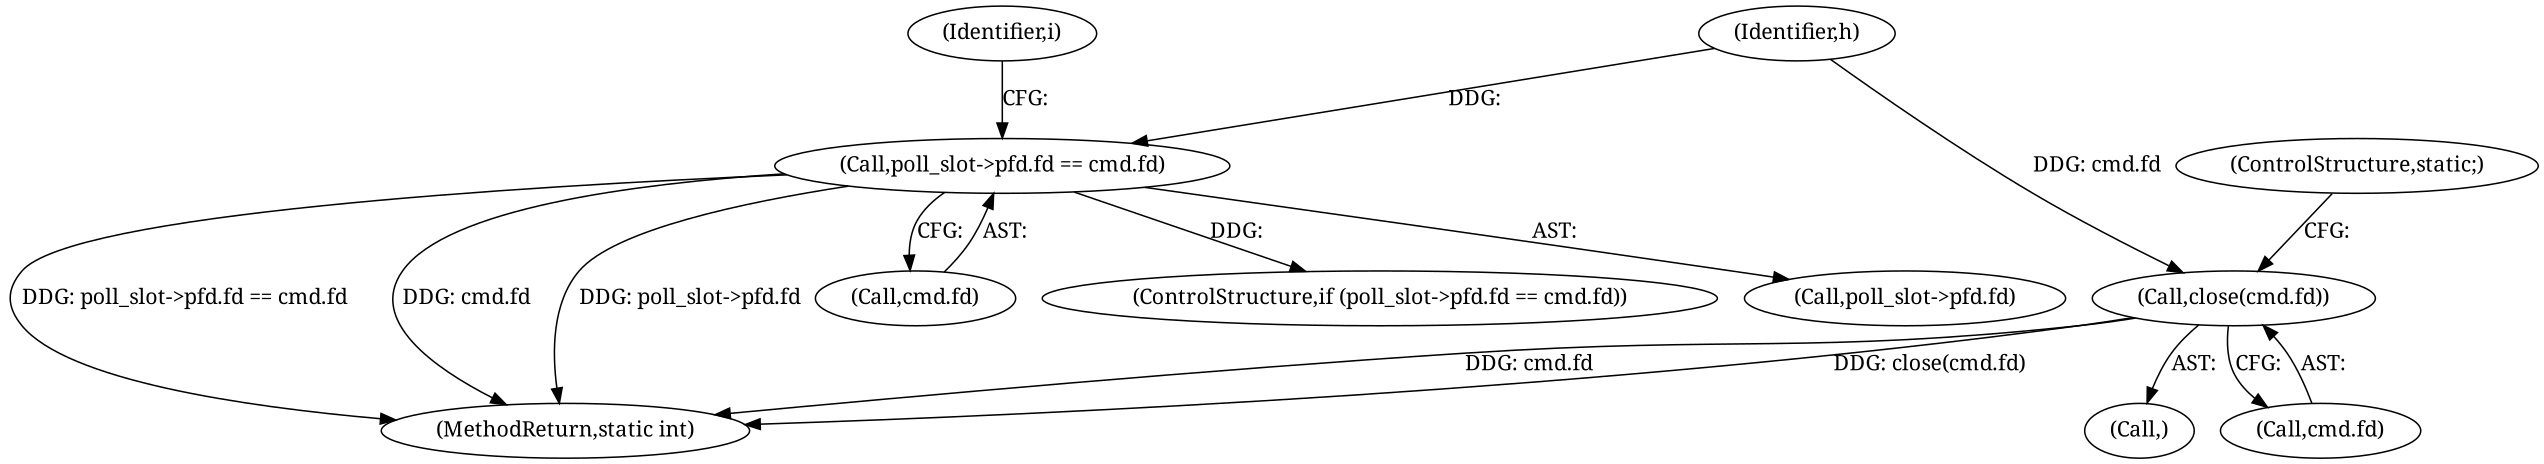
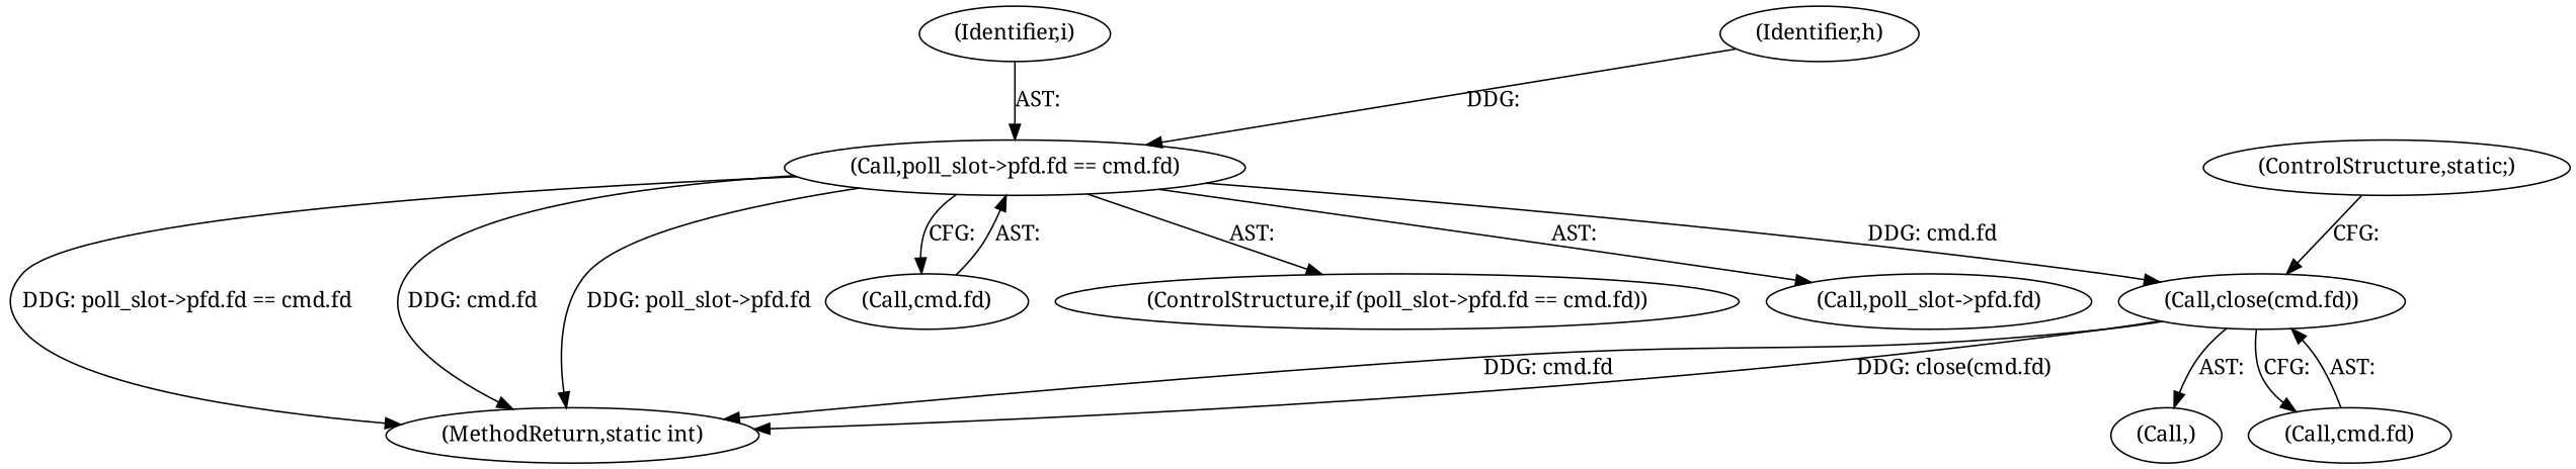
  digraph {
    fontname="Noto Serif"
    node [fontname="Noto Serif"]
    edge [fontname="Noto Serif"]
    n1 [label="(Call,close(cmd.fd))"]
    n2 [label="(MethodReturn,static int)"]
    n3 [label="(Call,)"]
    n4 [label="(Call,cmd.fd)"]
    n5 [label="(Call,poll_slot->pfd.fd == cmd.fd)"]
    n6 [label="(Call,cmd.fd)"]
    n7 [label="(ControlStructure,if (poll_slot->pfd.fd == cmd.fd))"]
    n8 [label="(Call,poll_slot->pfd.fd)"]
    n9 [label="(ControlStructure,static;)"]
    n10 [label="(Identifier,h)"]
    n11 [label="(Identifier,i)"]
    n1 -> n2 [label="DDG: cmd.fd"]
    n1 -> n2 [label="DDG: close(cmd.fd)"]
    n1 -> n3 [label="AST: "]
    n1 -> n4 [label="CFG: "]
    n4 -> n1 [label="AST: "]
-   n10 -> n1 [label="DDG: cmd.fd"]
+   n5 -> n1 [label="DDG: cmd.fd"]
    n5 -> n2 [label="DDG: poll_slot->pfd.fd == cmd.fd"]
    n5 -> n2 [label="DDG: cmd.fd"]
    n5 -> n2 [label="DDG: poll_slot->pfd.fd"]
    n5 -> n6 [label="CFG: "]
-   n5 -> n7 [label="DDG: "]
+   n5 -> n7 [label="AST: "]
    n5 -> n8 [label="AST: "]
    n6 -> n5 [label="AST: "]
    n9 -> n1 [label="CFG: "]
    n10 -> n5 [label="DDG: "]
-   n11 -> n5 [label="CFG: "]
+   n11 -> n5 [label="AST: "]
  }
